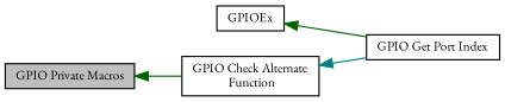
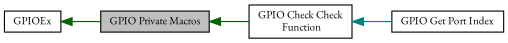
  digraph {
    fontname="EB Garamond"
    rankdir=LR
    node [color=black fillcolor=white fontname="EB Garamond" fontsize=10 shape=record style=filled]
    edge [color=darkgreen dir=back fontname="EB Garamond" fontsize=10 labelfontname=Helvetica labelfontsize=10 shape=plaintext style=solid]
    n1 [height=0.2 label=GPIOEx width=0.4]
    n2 [fillcolor=grey75 fontcolor=black height=0.2 label="GPIO Private Macros" width=0.4]
-   n3 [height=0.2 label="GPIO Check Alternate\l Function" width=0.4]
+   n3 [height=0.2 label="GPIO Check Check\l Function" width=0.4]
    n4 [height=0.2 label="GPIO Get Port Index" width=0.4]
-   n1 -> n4
+   n1 -> n2
    n2 -> n3
    n3 -> n4 [color=teal]
  }
